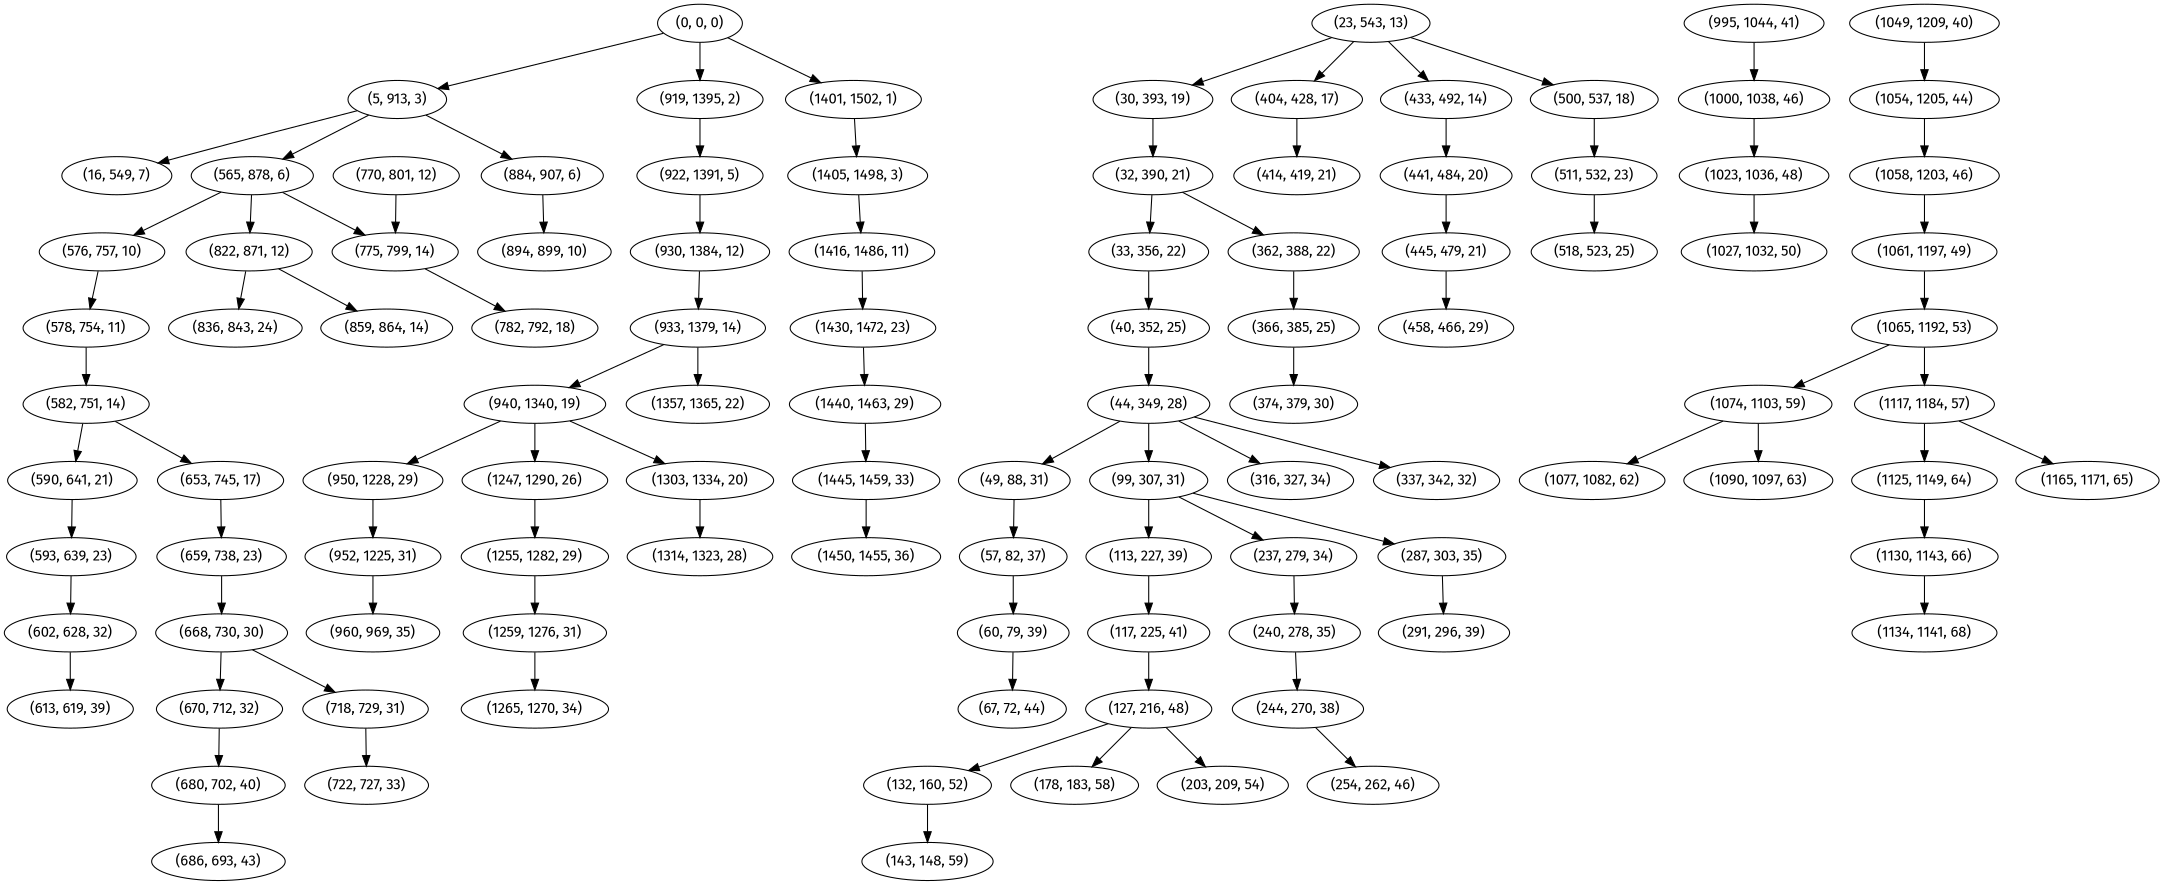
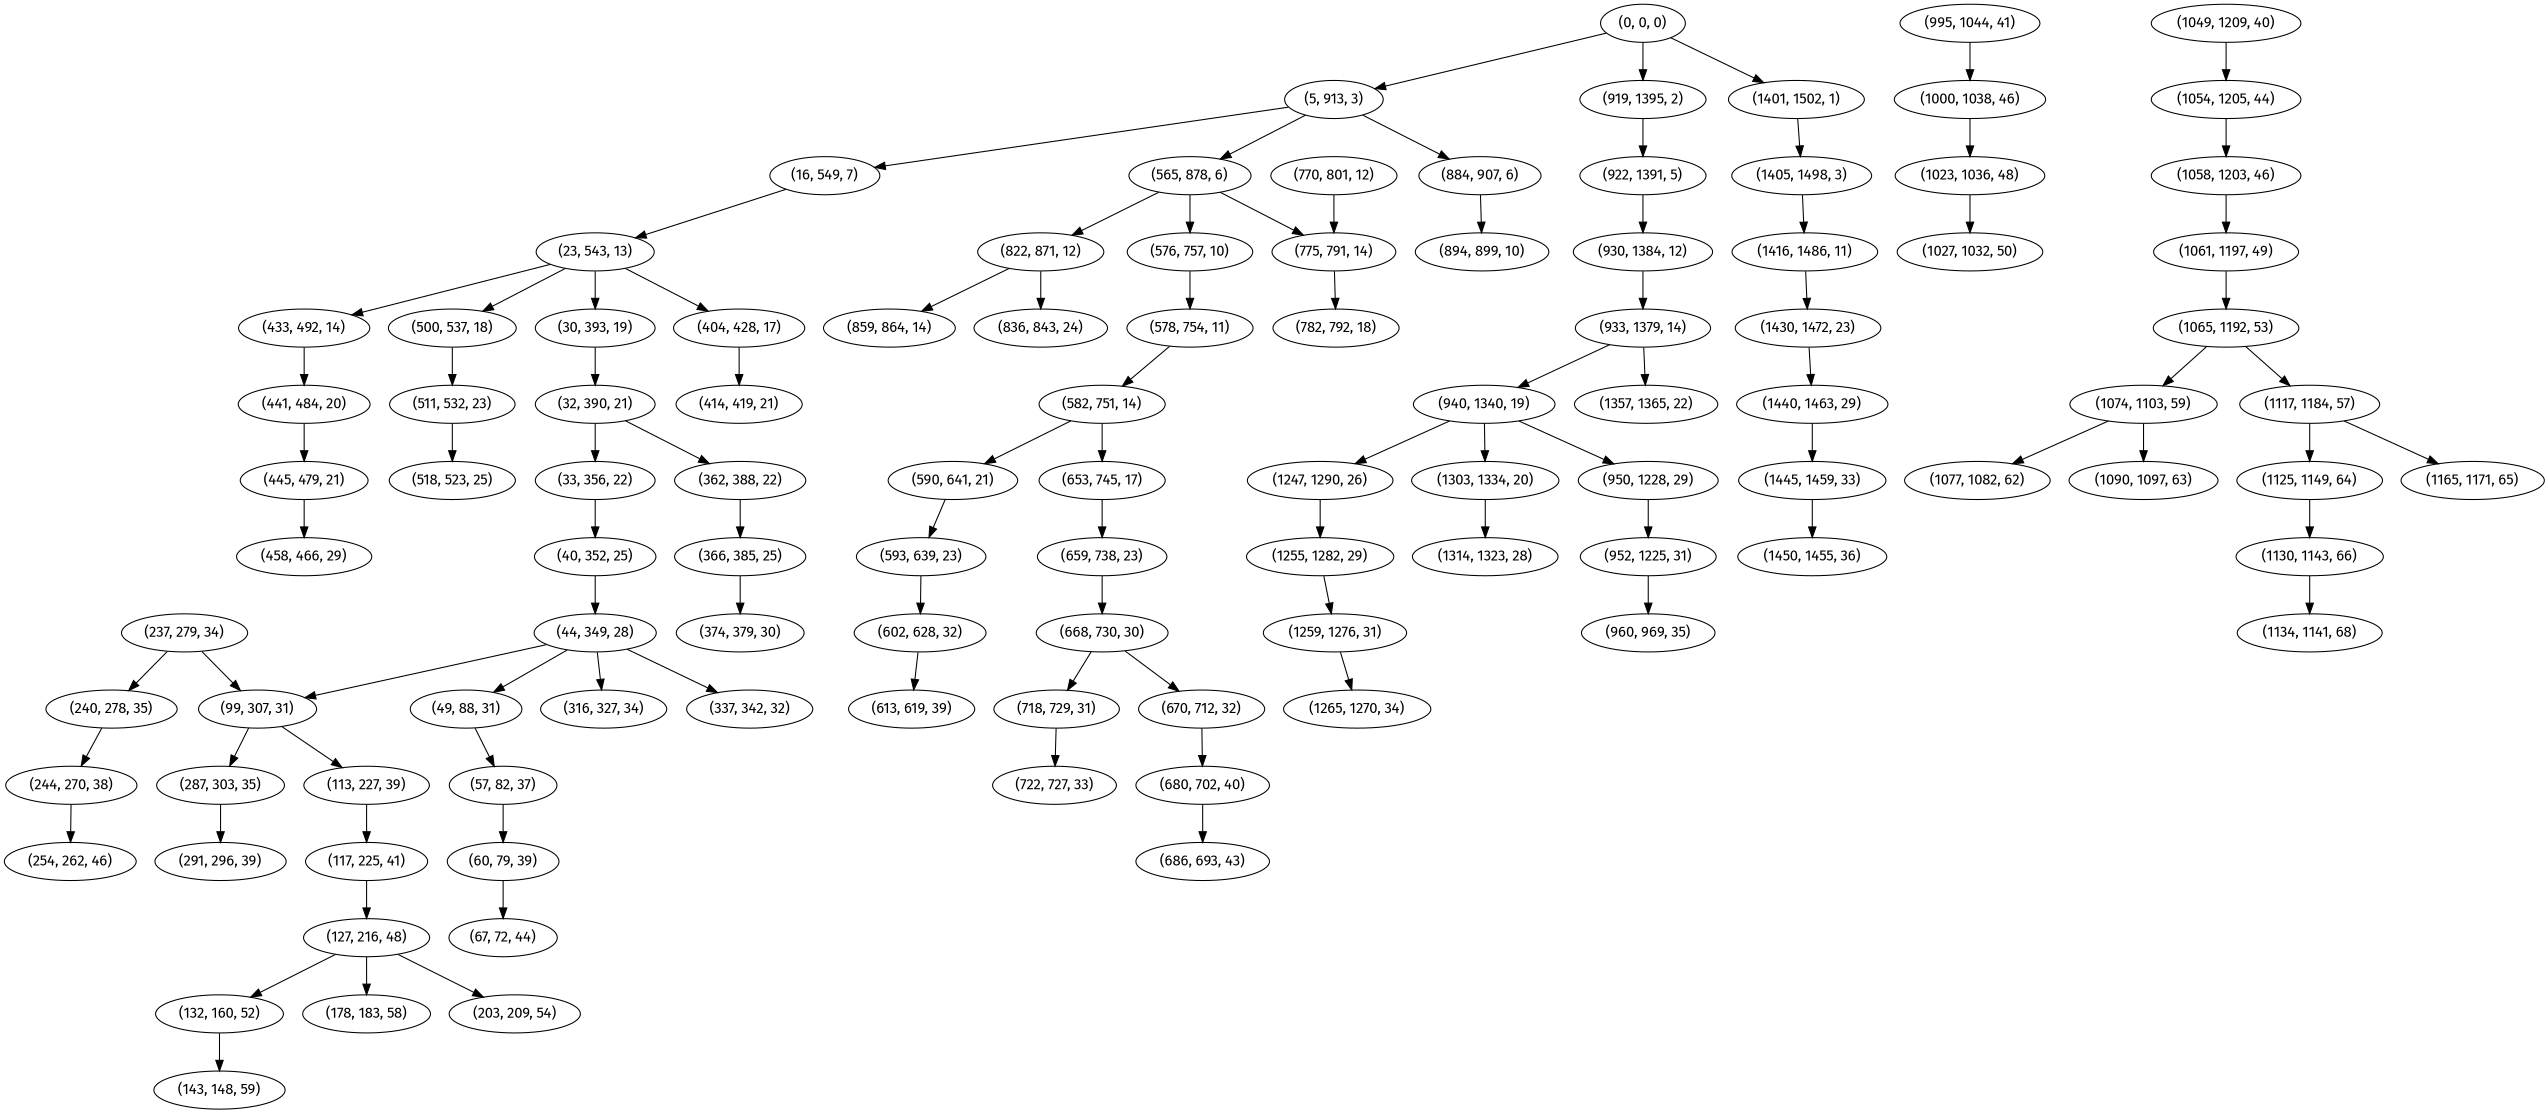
  digraph {
    fontname="Fira Sans"
    node [fontname="Fira Sans"]
    edge [fontname="Fira Sans"]
    "(0, 0, 0)"
    "(5, 913, 3)"
    "(919, 1395, 2)"
    "(1401, 1502, 1)"
    "(16, 549, 7)"
    "(565, 878, 6)"
    "(884, 907, 6)"
    "(922, 1391, 5)"
    "(1405, 1498, 3)"
    "(23, 543, 13)"
    "(576, 757, 10)"
    "(822, 871, 12)"
-   "(775, 799, 14)"
+   "(775, 799, 14)" [label="(775, 791, 14)"]
    "(894, 899, 10)"
    "(30, 393, 19)"
    "(404, 428, 17)"
    "(433, 492, 14)"
    "(500, 537, 18)"
    "(32, 390, 21)"
    "(414, 419, 21)"
    "(441, 484, 20)"
    "(511, 532, 23)"
    "(33, 356, 22)"
    "(362, 388, 22)"
    "(40, 352, 25)"
    "(366, 385, 25)"
    "(44, 349, 28)"
    "(49, 88, 31)"
    "(99, 307, 31)"
    "(316, 327, 34)"
    "(337, 342, 32)"
    "(57, 82, 37)"
    "(113, 227, 39)"
    "(237, 279, 34)"
    "(287, 303, 35)"
    "(60, 79, 39)"
    "(67, 72, 44)"
    "(117, 225, 41)"
    "(240, 278, 35)"
    "(291, 296, 39)"
    "(127, 216, 48)"
    "(132, 160, 52)"
    "(178, 183, 58)"
    "(203, 209, 54)"
    "(143, 148, 59)"
    "(244, 270, 38)"
    "(254, 262, 46)"
    "(374, 379, 30)"
    "(445, 479, 21)"
    "(458, 466, 29)"
    "(518, 523, 25)"
    "(578, 754, 11)"
    "(770, 801, 12)"
    "(836, 843, 24)"
    "(859, 864, 14)"
    "(582, 751, 14)"
    "(590, 641, 21)"
    "(653, 745, 17)"
    "(593, 639, 23)"
    "(659, 738, 23)"
    "(602, 628, 32)"
    "(613, 619, 39)"
    "(668, 730, 30)"
    "(670, 712, 32)"
    "(718, 729, 31)"
    "(680, 702, 40)"
    "(722, 727, 33)"
    "(686, 693, 43)"
    "(782, 792, 18)"
    "(930, 1384, 12)"
    "(933, 1379, 14)"
    "(940, 1340, 19)"
    "(1357, 1365, 22)"
    "(950, 1228, 29)"
    "(1247, 1290, 26)"
    "(1303, 1334, 20)"
    "(952, 1225, 31)"
    "(1255, 1282, 29)"
    "(1314, 1323, 28)"
    "(960, 969, 35)"
    "(995, 1044, 41)"
    "(1000, 1038, 46)"
    "(1049, 1209, 40)"
    "(1054, 1205, 44)"
    "(1023, 1036, 48)"
    "(1027, 1032, 50)"
    "(1058, 1203, 46)"
    "(1061, 1197, 49)"
    "(1065, 1192, 53)"
    "(1074, 1103, 59)"
    "(1117, 1184, 57)"
    "(1077, 1082, 62)"
    "(1090, 1097, 63)"
    "(1125, 1149, 64)"
    "(1165, 1171, 65)"
    "(1130, 1143, 66)"
    "(1134, 1141, 68)"
    "(1259, 1276, 31)"
    "(1265, 1270, 34)"
    "(1416, 1486, 11)"
    "(1430, 1472, 23)"
    "(1440, 1463, 29)"
    "(1445, 1459, 33)"
    "(1450, 1455, 36)"
    "(0, 0, 0)" -> "(5, 913, 3)"
    "(0, 0, 0)" -> "(919, 1395, 2)"
    "(0, 0, 0)" -> "(1401, 1502, 1)"
    "(5, 913, 3)" -> "(16, 549, 7)"
    "(5, 913, 3)" -> "(565, 878, 6)"
    "(5, 913, 3)" -> "(884, 907, 6)"
    "(919, 1395, 2)" -> "(922, 1391, 5)"
    "(1401, 1502, 1)" -> "(1405, 1498, 3)"
+   "(16, 549, 7)" -> "(23, 543, 13)"
    "(565, 878, 6)" -> "(576, 757, 10)"
    "(565, 878, 6)" -> "(822, 871, 12)"
    "(565, 878, 6)" -> "(775, 799, 14)"
    "(884, 907, 6)" -> "(894, 899, 10)"
    "(922, 1391, 5)" -> "(930, 1384, 12)"
    "(1405, 1498, 3)" -> "(1416, 1486, 11)"
    "(23, 543, 13)" -> "(30, 393, 19)"
    "(23, 543, 13)" -> "(404, 428, 17)"
    "(23, 543, 13)" -> "(433, 492, 14)"
    "(23, 543, 13)" -> "(500, 537, 18)"
    "(576, 757, 10)" -> "(578, 754, 11)"
    "(822, 871, 12)" -> "(836, 843, 24)"
    "(822, 871, 12)" -> "(859, 864, 14)"
    "(775, 799, 14)" -> "(782, 792, 18)"
    "(30, 393, 19)" -> "(32, 390, 21)"
    "(404, 428, 17)" -> "(414, 419, 21)"
    "(433, 492, 14)" -> "(441, 484, 20)"
    "(500, 537, 18)" -> "(511, 532, 23)"
    "(32, 390, 21)" -> "(33, 356, 22)"
    "(32, 390, 21)" -> "(362, 388, 22)"
    "(441, 484, 20)" -> "(445, 479, 21)"
    "(511, 532, 23)" -> "(518, 523, 25)"
    "(33, 356, 22)" -> "(40, 352, 25)"
    "(362, 388, 22)" -> "(366, 385, 25)"
    "(40, 352, 25)" -> "(44, 349, 28)"
    "(366, 385, 25)" -> "(374, 379, 30)"
    "(44, 349, 28)" -> "(49, 88, 31)"
    "(44, 349, 28)" -> "(99, 307, 31)"
    "(44, 349, 28)" -> "(316, 327, 34)"
    "(44, 349, 28)" -> "(337, 342, 32)"
    "(49, 88, 31)" -> "(57, 82, 37)"
    "(99, 307, 31)" -> "(113, 227, 39)"
-   "(99, 307, 31)" -> "(237, 279, 34)"
+   "(237, 279, 34)" -> "(99, 307, 31)"
    "(99, 307, 31)" -> "(287, 303, 35)"
    "(57, 82, 37)" -> "(60, 79, 39)"
    "(113, 227, 39)" -> "(117, 225, 41)"
    "(237, 279, 34)" -> "(240, 278, 35)"
    "(287, 303, 35)" -> "(291, 296, 39)"
    "(60, 79, 39)" -> "(67, 72, 44)"
    "(117, 225, 41)" -> "(127, 216, 48)"
    "(240, 278, 35)" -> "(244, 270, 38)"
    "(127, 216, 48)" -> "(132, 160, 52)"
    "(127, 216, 48)" -> "(178, 183, 58)"
    "(127, 216, 48)" -> "(203, 209, 54)"
    "(132, 160, 52)" -> "(143, 148, 59)"
    "(244, 270, 38)" -> "(254, 262, 46)"
    "(445, 479, 21)" -> "(458, 466, 29)"
    "(578, 754, 11)" -> "(582, 751, 14)"
    "(770, 801, 12)" -> "(775, 799, 14)"
    "(582, 751, 14)" -> "(590, 641, 21)"
    "(582, 751, 14)" -> "(653, 745, 17)"
    "(590, 641, 21)" -> "(593, 639, 23)"
    "(653, 745, 17)" -> "(659, 738, 23)"
    "(593, 639, 23)" -> "(602, 628, 32)"
    "(659, 738, 23)" -> "(668, 730, 30)"
    "(602, 628, 32)" -> "(613, 619, 39)"
    "(668, 730, 30)" -> "(670, 712, 32)"
    "(668, 730, 30)" -> "(718, 729, 31)"
    "(670, 712, 32)" -> "(680, 702, 40)"
    "(718, 729, 31)" -> "(722, 727, 33)"
    "(680, 702, 40)" -> "(686, 693, 43)"
    "(930, 1384, 12)" -> "(933, 1379, 14)"
    "(933, 1379, 14)" -> "(940, 1340, 19)"
    "(933, 1379, 14)" -> "(1357, 1365, 22)"
    "(940, 1340, 19)" -> "(950, 1228, 29)"
    "(940, 1340, 19)" -> "(1247, 1290, 26)"
    "(940, 1340, 19)" -> "(1303, 1334, 20)"
    "(950, 1228, 29)" -> "(952, 1225, 31)"
    "(1247, 1290, 26)" -> "(1255, 1282, 29)"
    "(1303, 1334, 20)" -> "(1314, 1323, 28)"
    "(952, 1225, 31)" -> "(960, 969, 35)"
    "(1255, 1282, 29)" -> "(1259, 1276, 31)"
    "(995, 1044, 41)" -> "(1000, 1038, 46)"
    "(1000, 1038, 46)" -> "(1023, 1036, 48)"
    "(1049, 1209, 40)" -> "(1054, 1205, 44)"
    "(1054, 1205, 44)" -> "(1058, 1203, 46)"
    "(1023, 1036, 48)" -> "(1027, 1032, 50)"
    "(1058, 1203, 46)" -> "(1061, 1197, 49)"
    "(1061, 1197, 49)" -> "(1065, 1192, 53)"
    "(1065, 1192, 53)" -> "(1074, 1103, 59)"
    "(1065, 1192, 53)" -> "(1117, 1184, 57)"
    "(1074, 1103, 59)" -> "(1077, 1082, 62)"
    "(1074, 1103, 59)" -> "(1090, 1097, 63)"
    "(1117, 1184, 57)" -> "(1125, 1149, 64)"
    "(1117, 1184, 57)" -> "(1165, 1171, 65)"
    "(1125, 1149, 64)" -> "(1130, 1143, 66)"
    "(1130, 1143, 66)" -> "(1134, 1141, 68)"
    "(1259, 1276, 31)" -> "(1265, 1270, 34)"
    "(1416, 1486, 11)" -> "(1430, 1472, 23)"
    "(1430, 1472, 23)" -> "(1440, 1463, 29)"
    "(1440, 1463, 29)" -> "(1445, 1459, 33)"
    "(1445, 1459, 33)" -> "(1450, 1455, 36)"
  }
